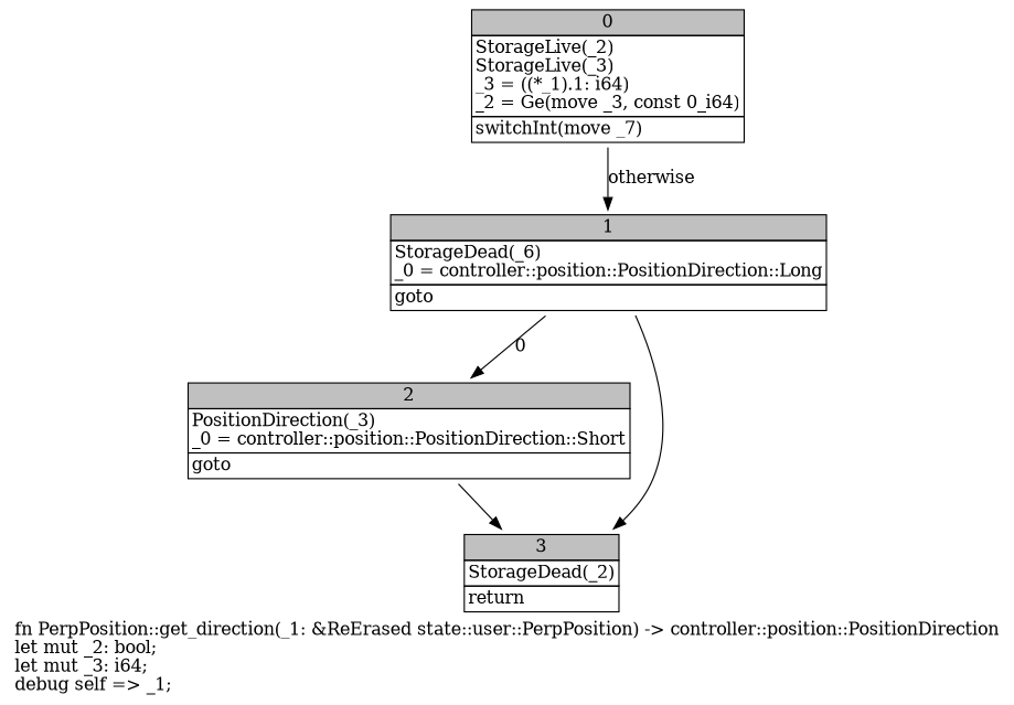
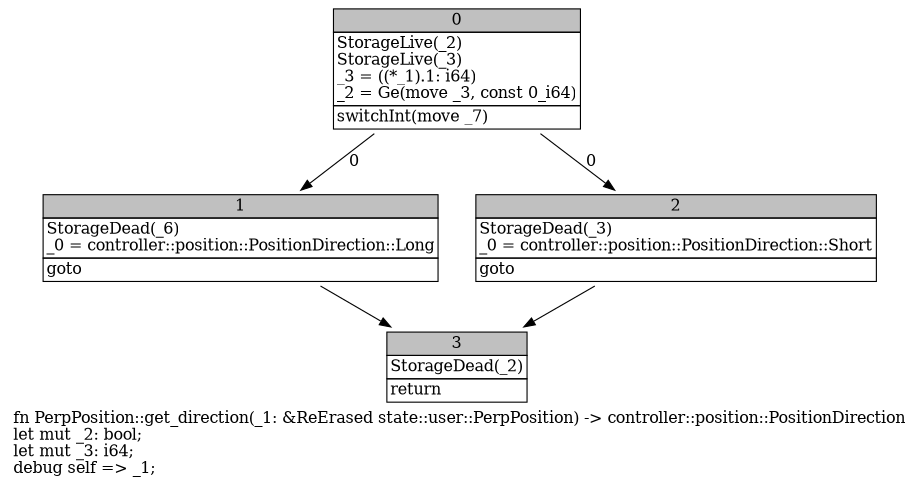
  digraph {
    fontname="DejaVu Serif"
    label=<fn PerpPosition::get_direction(_1: &amp;ReErased state::user::PerpPosition) -&gt; controller::position::PositionDirection<br align="left"/>let mut _2: bool;<br align="left"/>let mut _3: i64;<br align="left"/>debug self =&gt; _1;<br align="left"/>>
    node [fontname="DejaVu Serif" shape=none]
    edge [fontname="DejaVu Serif"]
    n1 [label=<<table border="0" cellborder="1" cellspacing="0"><tr><td bgcolor="gray" align="center" colspan="1">0</td></tr><tr><td align="left" balign="left">StorageLive(_2)<br/>StorageLive(_3)<br/>_3 = ((*_1).1: i64)<br/>_2 = Ge(move _3, const 0_i64)<br/></td></tr><tr><td align="left">switchInt(move _7)</td></tr></table>>]
    n2 [label=<<table border="0" cellborder="1" cellspacing="0"><tr><td bgcolor="gray" align="center" colspan="1">1</td></tr><tr><td align="left" balign="left">StorageDead(_6)<br/>_0 = controller::position::PositionDirection::Long<br/></td></tr><tr><td align="left">goto</td></tr></table>>]
-   n3 [label=<<table border="0" cellborder="1" cellspacing="0"><tr><td bgcolor="gray" align="center" colspan="1">2</td></tr><tr><td align="left" balign="left">PositionDirection(_3)<br/>_0 = controller::position::PositionDirection::Short<br/></td></tr><tr><td align="left">goto</td></tr></table>>]
+   n3 [label=<<table border="0" cellborder="1" cellspacing="0"><tr><td bgcolor="gray" align="center" colspan="1">2</td></tr><tr><td align="left" balign="left">StorageDead(_3)<br/>_0 = controller::position::PositionDirection::Short<br/></td></tr><tr><td align="left">goto</td></tr></table>>]
    n4 [label=<<table border="0" cellborder="1" cellspacing="0"><tr><td bgcolor="gray" align="center" colspan="1">3</td></tr><tr><td align="left" balign="left">StorageDead(_2)<br/></td></tr><tr><td align="left">return</td></tr></table>>]
-   n1 -> n2 [label=otherwise]
-   n2 -> n3 [label=0]
+   n1 -> n2 [label=0]
+   n1 -> n3 [label=0]
    n2 -> n4
    n3 -> n4
  }
